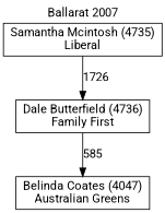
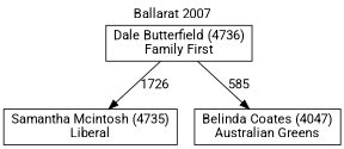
  digraph {
    fontname=Roboto
    label="Ballarat 2007"
    labelloc=t
    mclimit=10
    node [fontname=Roboto shape=box]
    edge [fontname=Roboto]
    n1 [label="Samantha Mcintosh (4735)\nLiberal"]
    n2 [label="Belinda Coates (4047)\nAustralian Greens"]
    n3 [label="Dale Butterfield (4736)\nFamily First"]
-   n1 -> n3 [label=1726]
+   n3 -> n1 [label=1726]
    n3 -> n2 [label=585]
  }
